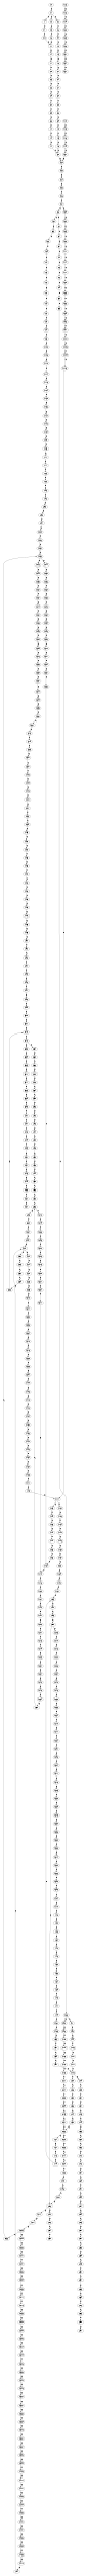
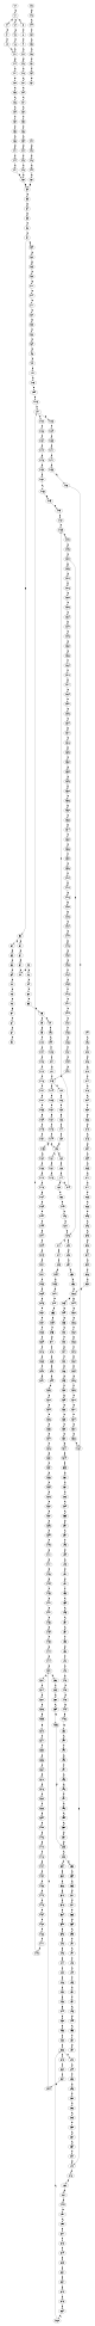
  strict digraph {
    S0
    S1
    S2
    S3
    S4
    S5
    S6
    S7
    S8
    S9
    S10
    S11
    S12
    S14
    S15
    S13
    S16
    S17
    S18
    S19
    S20
    S21
    S22
    S23
    S24
    S25
    S26
    S27
    S28
    S29
    S30
    S31
    S32
    S33
    S34
    S35
    S36
    S37
    S38
    S39
    S41
    S42
    S40
    S43
    S44
    S45
    S46
    S47
    S48
    S49
    S50
    S51
    S52
    S53
    S54
    S55
    S56
    S57
    S58
    S59
    S60
    S61
    S62
    S63
    S64
    S65
    S66
    S67
    S68
    S69
    S70
    S71
    S72
    S73
    S74
    S75
    S76
    S77
    S78
    S79
    S80
    S81
    S82
    S83
    S84
    S85
    S86
    S87
    S88
    S89
    S90
    S91
    S92
    S93
    S94
    S95
    S96
    S97
    S98
    S99
    S100
    S101
    S102
    S103
    S104
    S105
    S106
    S107
    S108
    S109
    S110
    S111
    S112
    S113
    S114
    S115
    S116
    S117
    S118
    S119
    S120
    S121
    S122
    S123
    S124
    S125
    S126
    S127
    S128
    S129
    S130
    S131
    S132
    S133
    S134
    S135
    S136
    S137
    S138
    S139
    S140
    S141
    S142
    S143
    S144
    S145
    S146
    S147
    S148
    S149
    S150
    S151
    S152
    S153
    S154
    S155
    S156
    S157
    S158
    S159
    S160
    S161
    S162
    S163
    S164
    S165
    S166
    S167
    S168
    S169
    S170
    S171
    S172
    S173
    S174
    S175
    S176
    S177
    S178
    S179
    S180
    S181
    S182
    S183
    S184
    S185
    S186
    S187
    S188
    S189
    S190
    S191
    S192
    S193
    S194
    S195
    S196
    S197
    S198
    S199
    S200
    S201
    S202
    S203
    S204
    S205
    S206
    S207
    S208
    S209
    S210
    S211
    S212
    S213
    S214
    S215
    S216
    S217
    S218
    S219
    S220
    S221
    S222
    S223
    S224
    S225
    S226
    S227
    S228
    S229
    S230
    S231
    S232
    S233
    S234
    S235
    S236
    S237
    S238
    S239
    S240
    S241
    S242
    S243
    S244
    S245
    S246
    S247
    S248
    S249
    S250
    S251
    S252
    S253
    S254
    S255
    S256
    S257
    S258
    S259
    S260
    S261
    S262
    S263
    S264
    S265
    S266
    S267
    S268
    n270 [label=S669]
    S270
    S271
    S272
    S273
    S274
    S275
    S276
    S277
    S278
    S279
    S280
    S281
    S282
    S283
    S284
    S285
    S286
    S287
    S288
    S289
    S290
    S291
    S292
    S293
    S294
    S295
    S296
    S297
    S298
    S299
    S300
    S301
    S302
    S303
    S304
    S305
    S306
    S307
    S308
    S309
    S310
    S311
    S312
    S313
    S314
    S315
    S316
    S317
    S318
    S319
    S320
    S321
    S322
    S323
    S324
    S325
    S326
    S327
    S328
    S329
    S330
    S331
    S332
    S333
    S334
    S335
    S336
    S337
    S338
    S339
    S340
    S341
    S342
    S343
    S344
    S345
    S346
    S347
    S348
    S349
    S350
    S351
    S352
    S353
    S354
    S355
    S356
    S357
    S358
    S359
    S360
    S361
    S362
    S363
    S364
    S365
    S366
    S367
    S368
    S369
    S370
    S371
    S372
    S373
    S374
    S375
    S376
    S377
    S378
    S379
    S380
    S381
    S382
    S383
    S384
    S385
    S386
    S387
    S388
    S389
    S390
    S391
    S392
    S393
    S394
    S395
    S396
    S397
    S398
    S399
    S400
    S401
    S402
    S403
    S404
    S405
    S406
    S407
    S408
    S409
    S410
    S411
    S412
    S413
    S414
    S415
    S416
    S417
    S418
    S419
    S420
    S421
    S422
    S423
    S424
    S425
    S426
    S427
    S428
    S429
    S430
    S431
    S432
    S433
    S434
    S435
    S436
    S437
    S438
    S439
    S440
    S441
    S442
    S443
    S444
    S445
    S446
    S447
    S448
    S449
    S450
    S451
    S452
    S453
    S454
    S455
    S456
    S457
    S458
    S459
    S460
    S461
    S462
    S463
    S464
    S465
    S466
    S467
    S468
    S469
    S470
    S471
    S472
    S473
    S474
    S475
    S476
    S477
    S478
    S479
    S480
    S481
    S482
    S483
    S484
    S485
    S486
    S487
    S488
    S489
    S490
    S491
    S492
    S493
    S494
    S495
    S496
    S497
    S498
    S499
    S500
    S501
    S0 -> S1 [label=G]
    S1 -> S2 [label=G]
    S1 -> S3 [label=C]
    S1 -> S4 [label=T]
    S2 -> S5 [label=G]
    S3 -> S6 [label=T]
    S4 -> S7 [label=T]
    S5 -> S8 [label=T]
    S6 -> S9 [label=T]
    S7 -> S10 [label=T]
    S8 -> S11 [label=C]
    S9 -> S12 [label=C]
    S10 -> S11 [label=C]
    S11 -> S14 [label=A]
    S12 -> S15 [label=A]
    S14 -> S17 [label=C]
    S15 -> S18 [label=C]
    S13 -> S16 [label=A]
    S16 -> S19 [label=C]
    S17 -> S20 [label=T]
    S18 -> S21 [label=G]
    S19 -> S22 [label=T]
    S20 -> S23 [label=C]
    S21 -> S24 [label=C]
    S22 -> S25 [label=C]
    S23 -> S26 [label=G]
    S24 -> S27 [label=C]
    S25 -> S28 [label=C]
    S26 -> S29 [label=C]
    S27 -> S30 [label=C]
    S28 -> S31 [label=T]
    S29 -> S32 [label=T]
    S30 -> S33 [label=T]
    S31 -> S34 [label=T]
    S32 -> S35 [label=T]
    S33 -> S36 [label=T]
    S34 -> S37 [label=T]
    S35 -> S38 [label=C]
    S36 -> S39 [label=C]
    S38 -> S41 [label=A]
    S39 -> S42 [label=A]
    S41 -> S44 [label=T]
    S42 -> S45 [label=T]
    S40 -> S43 [label=A]
    S43 -> S46 [label=T]
    S44 -> S47 [label=C]
    S45 -> S48 [label=C]
    S46 -> S49 [label=C]
    S47 -> S50 [label=C]
    S48 -> S50 [label=C]
    S49 -> S51 [label=C]
    S50 -> S52 [label=A]
    S51 -> S52 [label=A]
    S52 -> S53 [label=G]
    S53 -> S54 [label=A]
    S54 -> S55 [label=A]
    S55 -> S56 [label=C]
    S56 -> S57 [label=C]
    S57 -> S58 [label=A]
    S57 -> S59 [label=G]
    S58 -> S60 [label=G]
    S58 -> S61 [label=C]
    S59 -> S62 [label=G]
    S60 -> S63 [label=A]
    S61 -> S64 [label=C]
    S62 -> S65 [label=A]
    S63 -> S66 [label=C]
    S64 -> S67 [label=A]
    S65 -> S68 [label=C]
    S66 -> S69 [label=T]
    S67 -> S70 [label=C]
    S68 -> S71 [label=G]
    S69 -> S72 [label=C]
-   S70 -> S73 [label=C]
+   S73 -> S70 [label=C]
    S71 -> S74 [label=C]
    S72 -> S75 [label=C]
    S73 -> S76 [label=C]
    S74 -> S77 [label=C]
    S75 -> S78 [label=C]
    S76 -> S79 [label=C]
    S77 -> S80 [label=C]
    S78 -> S81 [label=A]
    S79 -> S82 [label=T]
    S80 -> S83 [label=A]
    S81 -> S84 [label=T]
    S82 -> S85 [label=T]
    S83 -> S86 [label=T]
    S84 -> S87 [label=C]
    S85 -> S88 [label=C]
    S86 -> S89 [label=C]
    S87 -> S90 [label=T]
    S88 -> S91 [label=C]
    S88 -> S92 [label=G]
    S89 -> S93 [label=G]
-   S90 -> S94 [label=G]
    S91 -> S95 [label=T]
    S92 -> S96 [label=A]
    S93 -> S97 [label=T]
    S94 -> S98 [label=C]
    S95 -> S99 [label=G]
    S96 -> S100 [label=T]
    S97 -> S101 [label=C]
    S98 -> S102 [label=C]
    S99 -> S103 [label=T]
    S100 -> S104 [label=C]
    S101 -> S105 [label=C]
    S102 -> S106 [label=A]
    S103 -> S107 [label=C]
    S104 -> S108 [label=G]
    S105 -> S109 [label=T]
    S106 -> S110 [label=G]
    S107 -> S111 [label=C]
    S108 -> S112 [label=T]
    S109 -> S113 [label=C]
    S110 -> S114 [label=T]
    S111 -> S115 [label=T]
    S112 -> S116 [label=T]
    S113 -> S117 [label=T]
    S114 -> S118 [label=C]
    S115 -> S119 [label=A]
    S115 -> S120 [label=T]
    S116 -> S121 [label=T]
    S117 -> S122 [label=T]
    S117 -> S123 [label=G]
    S118 -> S124 [label=G]
    S119 -> S125 [label=C]
    S120 -> S126 [label=G]
    S121 -> S127 [label=G]
    S122 -> S128 [label=C]
    S123 -> S129 [label=T]
    S124 -> S130 [label=T]
    S125 -> S131 [label=T]
    S126 -> S132 [label=T]
    S127 -> S133 [label=T]
    S128 -> S134 [label=T]
    S129 -> S135 [label=C]
    S130 -> S136 [label=A]
    S131 -> S137 [label=A]
    S132 -> S138 [label=A]
    S133 -> S139 [label=A]
    S134 -> S140 [label=C]
    S135 -> S141 [label=G]
    S136 -> S142 [label=A]
    S137 -> S143 [label=C]
    S138 -> S144 [label=G]
    S139 -> S145 [label=G]
    S140 -> S146 [label=G]
    S141 -> S147 [label=T]
    S142 -> S148 [label=G]
    S143 -> S149 [label=C]
    S144 -> S150 [label=G]
    S145 -> S151 [label=G]
    S146 -> S152 [label=G]
    S147 -> S153 [label=G]
    S148 -> S154 [label=A]
    S149 -> S155 [label=A]
    S150 -> S156 [label=A]
    S151 -> S156 [label=A]
    S152 -> S157 [label=A]
    S153 -> S158 [label=G]
    S154 -> S159 [label=C]
    S155 -> S160 [label=G]
    S156 -> S161 [label=G]
    S156 -> S162 [label=A]
    S157 -> S163 [label=G]
    S158 -> S164 [label=T]
    S159 -> S165 [label=G]
    S160 -> S166 [label=G]
    S161 -> S167 [label=A]
    S162 -> S168 [label=A]
    S163 -> S169 [label=A]
    S164 -> S170 [label=A]
    S165 -> S171 [label=G]
    S166 -> S172 [label=A]
    S167 -> S173 [label=G]
    S168 -> S174 [label=G]
    S169 -> S175 [label=G]
    S170 -> S176 [label=C]
    S171 -> S177 [label=C]
    S172 -> S178 [label=G]
    S173 -> S179 [label=G]
    S174 -> S180 [label=G]
    S175 -> S181 [label=G]
    S176 -> S182 [label=C]
    S177 -> S183 [label=T]
    S178 -> S184 [label=A]
    S179 -> S185 [label=T]
    S180 -> S186 [label=T]
    S181 -> S185 [label=T]
    S182 -> S187 [label=G]
    S183 -> S188 [label=C]
    S184 -> S189 [label=G]
    S185 -> S190 [label=C]
    S186 -> S191 [label=C]
    S187 -> S192 [label=G]
    S188 -> S193 [label=T]
    S189 -> S194 [label=T]
    S190 -> S195 [label=C]
    S191 -> S196 [label=C]
    S192 -> S197 [label=T]
    S193 -> S198 [label=C]
    S194 -> S199 [label=C]
    S195 -> S200 [label=C]
    S196 -> S201 [label=C]
    S197 -> S202 [label=G]
    S198 -> S203 [label=G]
    S199 -> S204 [label=A]
    S200 -> S205 [label=A]
    S200 -> S206 [label=G]
    S201 -> S206 [label=G]
    S202 -> S207 [label=G]
    S203 -> S208 [label=A]
    S204 -> S209 [label=G]
    S205 -> S210 [label=G]
    S206 -> S211 [label=G]
    S206 -> S212 [label=A]
    S207 -> S213 [label=T]
    S208 -> S214 [label=A]
    S209 -> S215 [label=G]
    S210 -> S216 [label=A]
    S211 -> S217 [label=A]
    S212 -> S218 [label=A]
    S213 -> S219 [label=T]
    S214 -> S220 [label=G]
    S215 -> S221 [label=A]
    S216 -> S222 [label=G]
    S217 -> S223 [label=G]
    S218 -> S224 [label=G]
    S219 -> S225 [label=A]
    S220 -> S226 [label=T]
    S221 -> S227 [label=C]
    S222 -> S228 [label=C]
    S223 -> S229 [label=G]
    S224 -> S230 [label=T]
    S225 -> S231 [label=G]
    S226 -> S232 [label=C]
    S227 -> S233 [label=C]
    S228 -> S234 [label=C]
    S229 -> S235 [label=C]
-   S223 -> S236 [label=C]
+   S230 -> S236 [label=C]
    S231 -> S237 [label=A]
    S232 -> S238 [label=G]
    S233 -> S239 [label=A]
    S234 -> S240 [label=A]
    S235 -> S241 [label=G]
    S236 -> S238 [label=G]
    S237 -> S242 [label=A]
    S238 -> S243 [label=C]
    S238 -> S244 [label=A]
    S239 -> S245 [label=G]
    S240 -> S246 [label=C]
    S241 -> S247 [label=T]
    S242 -> S248 [label=G]
    S243 -> S249 [label=G]
    S244 -> S250 [label=G]
    S245 -> S251 [label=T]
    S246 -> S252 [label=G]
    S247 -> S253 [label=G]
    S248 -> S254 [label=G]
    S249 -> S255 [label=G]
    S250 -> S256 [label=G]
    S251 -> S257 [label=C]
    S252 -> S258 [label=G]
    S253 -> S259 [label=G]
    S254 -> S260 [label=G]
    S255 -> S261 [label=C]
    S256 -> S262 [label=T]
    S257 -> S263 [label=T]
    S258 -> S264 [label=T]
    S259 -> S265 [label=T]
    S260 -> S266 [label=G]
    S261 -> S267 [label=T]
    S262 -> S268 [label=A]
    S263 -> n270 [label=C]
    S264 -> S270 [label=T]
    S265 -> S271 [label=A]
    S266 -> S272 [label=T]
    S266 -> S273 [label=G]
    S267 -> S274 [label=A]
    S268 -> S275 [label=T]
    n270 -> S276 [label=T]
    S270 -> S277 [label=A]
    S271 -> S278 [label=T]
    S272 -> S279 [label=C]
    S273 -> S280 [label=T]
    S274 -> S281 [label=T]
    S275 -> S282 [label=A]
    S276 -> S283 [label=G]
    S277 -> S284 [label=C]
    S278 -> S285 [label=G]
    S279 -> S286 [label=T]
    S280 -> S287 [label=C]
    S281 -> S288 [label=A]
    S282 -> S289 [label=A]
    S283 -> S290 [label=T]
    S284 -> S291 [label=T]
    S285 -> S292 [label=A]
    S286 -> S293 [label=C]
    S287 -> S294 [label=C]
    S288 -> S295 [label=G]
    S289 -> S296 [label=G]
    S290 -> S297 [label=A]
    S291 -> S298 [label=G]
    S292 -> S299 [label=G]
    S293 -> S300 [label=T]
    S294 -> S301 [label=G]
    S295 -> S302 [label=T]
    S296 -> S303 [label=T]
    S298 -> S304 [label=C]
    S299 -> S305 [label=C]
    S300 -> S306 [label=C]
    S301 -> S307 [label=C]
    S301 -> S308 [label=T]
    S302 -> S309 [label=A]
    S303 -> S310 [label=C]
    S304 -> S311 [label=A]
    S305 -> S312 [label=G]
    S306 -> S313 [label=G]
    S307 -> S314 [label=C]
    S308 -> S315 [label=C]
    S309 -> S316 [label=G]
    S310 -> S317 [label=G]
    S311 -> S318 [label=G]
    S312 -> S319 [label=G]
    S313 -> S320 [label=T]
    S314 -> S321 [label=G]
    S315 -> S322 [label=G]
    S316 -> S323 [label=C]
    S317 -> S324 [label=T]
    S318 -> S325 [label=A]
    S319 -> S326 [label=T]
    S320 -> S327 [label=G]
    S321 -> S328 [label=G]
    S322 -> S329 [label=G]
    S323 -> S330 [label=C]
    S324 -> S331 [label=G]
    S325 -> S332 [label=C]
    S326 -> S333 [label=C]
    S327 -> S334 [label=G]
    S328 -> S335 [label=A]
    S329 -> S336 [label=A]
    S330 -> S337 [label=G]
    S331 -> S338 [label=G]
    S332 -> S339 [label=G]
    S333 -> S340 [label=G]
    S334 -> S341 [label=T]
    S335 -> S342 [label=A]
    S336 -> S343 [label=A]
    S337 -> S344 [label=A]
    S338 -> S164 [label=T]
    S339 -> S345 [label=G]
    S340 -> S346 [label=C]
    S341 -> S170 [label=A]
    S342 -> S347 [label=C]
    S343 -> S348 [label=C]
    S344 -> S349 [label=A]
    S345 -> S350 [label=A]
    S346 -> S351 [label=A]
    S347 -> S352 [label=T]
    S348 -> S353 [label=A]
    S348 -> S354 [label=T]
    S349 -> S355 [label=A]
    S350 -> S356 [label=C]
    S351 -> S357 [label=C]
    S352 -> S358 [label=G]
    S353 -> S359 [label=G]
    S354 -> S360 [label=A]
    S355 -> S361 [label=C]
    S356 -> S362 [label=A]
    S357 -> S363 [label=G]
    S358 -> S364 [label=C]
    S359 -> S365 [label=G]
    S360 -> S366 [label=C]
    S361 -> S367 [label=C]
    S362 -> S368 [label=C]
    S363 -> S369 [label=C]
    S364 -> S370 [label=A]
    S365 -> S371 [label=A]
    S366 -> S372 [label=A]
    S367 -> S373 [label=C]
    S368 -> S374 [label=A]
    S369 -> S375 [label=G]
    S370 -> S376 [label=A]
    S371 -> S377 [label=A]
    S372 -> S378 [label=A]
    S373 -> S379 [label=C]
    S374 -> S380 [label=C]
    S375 -> S381 [label=C]
    S376 -> S382 [label=C]
    S377 -> S383 [label=T]
    S378 -> S384 [label=C]
    S379 -> S385 [label=G]
    S380 -> S386 [label=C]
    S381 -> S387 [label=G]
    S382 -> S388 [label=C]
    S383 -> S389 [label=A]
    S384 -> S390 [label=G]
    S385 -> S391 [label=A]
    S386 -> S392 [label=T]
    S387 -> S393 [label=G]
    S388 -> S394 [label=A]
    S389 -> S395 [label=G]
    S390 -> S396 [label=A]
    S391 -> S397 [label=C]
    S392 -> S398 [label=C]
    S393 -> S399 [label=C]
    S394 -> S400 [label=G]
    S395 -> S401 [label=T]
    S396 -> S402 [label=A]
    S397 -> S403 [label=T]
    S398 -> S404 [label=T]
    S399 -> S405 [label=T]
    S400 -> S406 [label=A]
    S401 -> S407 [label=C]
    S402 -> S408 [label=A]
    S403 -> S409 [label=A]
    S404 -> S410 [label=A]
    S405 -> S411 [label=G]
    S406 -> S412 [label=A]
    S407 -> S413 [label=T]
    S408 -> S414 [label=A]
    S409 -> S415 [label=G]
    S410 -> S416 [label=G]
    S411 -> S417 [label=G]
    S412 -> S418 [label=C]
    S413 -> S419 [label=C]
    S414 -> S420 [label=C]
    S415 -> S421 [label=A]
    S416 -> S422 [label=A]
    S417 -> S423 [label=A]
    S418 -> S424 [label=A]
    S419 -> S425 [label=T]
    S420 -> S426 [label=A]
    S421 -> S427 [label=A]
    S422 -> S428 [label=A]
    S423 -> S429 [label=A]
    S424 -> S430 [label=G]
    S425 -> S431 [label=C]
    S426 -> S432 [label=G]
    S427 -> S433 [label=T]
    S428 -> S434 [label=C]
    S429 -> S435 [label=T]
    S430 -> S436 [label=C]
    S431 -> S437 [label=T]
    S432 -> S438 [label=A]
    S433 -> S439 [label=C]
    S434 -> S440 [label=G]
    S435 -> S441 [label=G]
    S436 -> S442 [label=C]
    S437 -> S443 [label=G]
    S438 -> S444 [label=A]
    S439 -> S445 [label=G]
    S440 -> S446 [label=A]
    S441 -> S447 [label=G]
    S442 -> S448 [label=G]
    S443 -> S449 [label=A]
    S444 -> S450 [label=G]
    S445 -> S451 [label=G]
    S446 -> S452 [label=G]
    S447 -> S453 [label=G]
    S448 -> S454 [label=T]
    S449 -> S455 [label=G]
    S450 -> S456 [label=G]
    S451 -> S457 [label=G]
    S452 -> S458 [label=G]
    S453 -> S459 [label=G]
    S454 -> S460 [label=C]
    S455 -> S461 [label=T]
    S456 -> S462 [label=G]
    S457 -> S463 [label=T]
    S458 -> S464 [label=T]
    S459 -> S465 [label=T]
    S460 -> S466 [label=C]
    S461 -> S467 [label=A]
    S462 -> S266 [label=G]
    S463 -> S468 [label=A]
    S464 -> S469 [label=G]
    S465 -> S470 [label=C]
    S466 -> S471 [label=T]
    S468 -> S472 [label=T]
    S469 -> S473 [label=T]
    S470 -> S474 [label=C]
    S471 -> S475 [label=C]
    S472 -> S476 [label=C]
    S473 -> S477 [label=C]
    S474 -> S301 [label=G]
    S475 -> S117 [label=T]
    S476 -> S478 [label=C]
    S477 -> S479 [label=C]
    S478 -> S480 [label=C]
    S479 -> S481 [label=C]
    S480 -> S482 [label=G]
    S481 -> S483 [label=T]
    S482 -> S484 [label=A]
    S483 -> S485 [label=G]
    S484 -> S486 [label=A]
    S485 -> S487 [label=T]
    S486 -> S488 [label=A]
    S487 -> S489 [label=C]
    S488 -> S490 [label=G]
    S489 -> S491 [label=C]
    S490 -> S492 [label=T]
    S491 -> S115 [label=T]
    S492 -> S493 [label=G]
    S493 -> S494 [label=T]
    S494 -> S495 [label=C]
    S495 -> S496 [label=G]
    S496 -> S497 [label=T]
    S497 -> S498 [label=C]
    S498 -> S499 [label=G]
    S499 -> S500 [label=G]
    S500 -> S501 [label=A]
    S501 -> S343 [label=A]
  }
